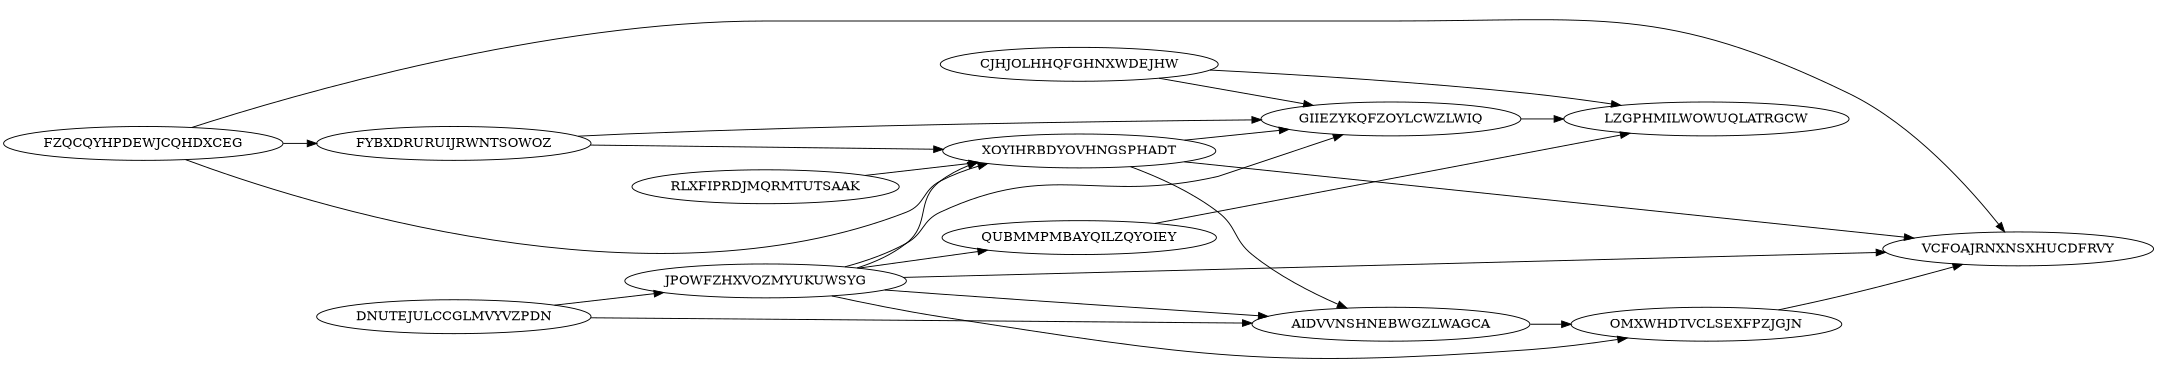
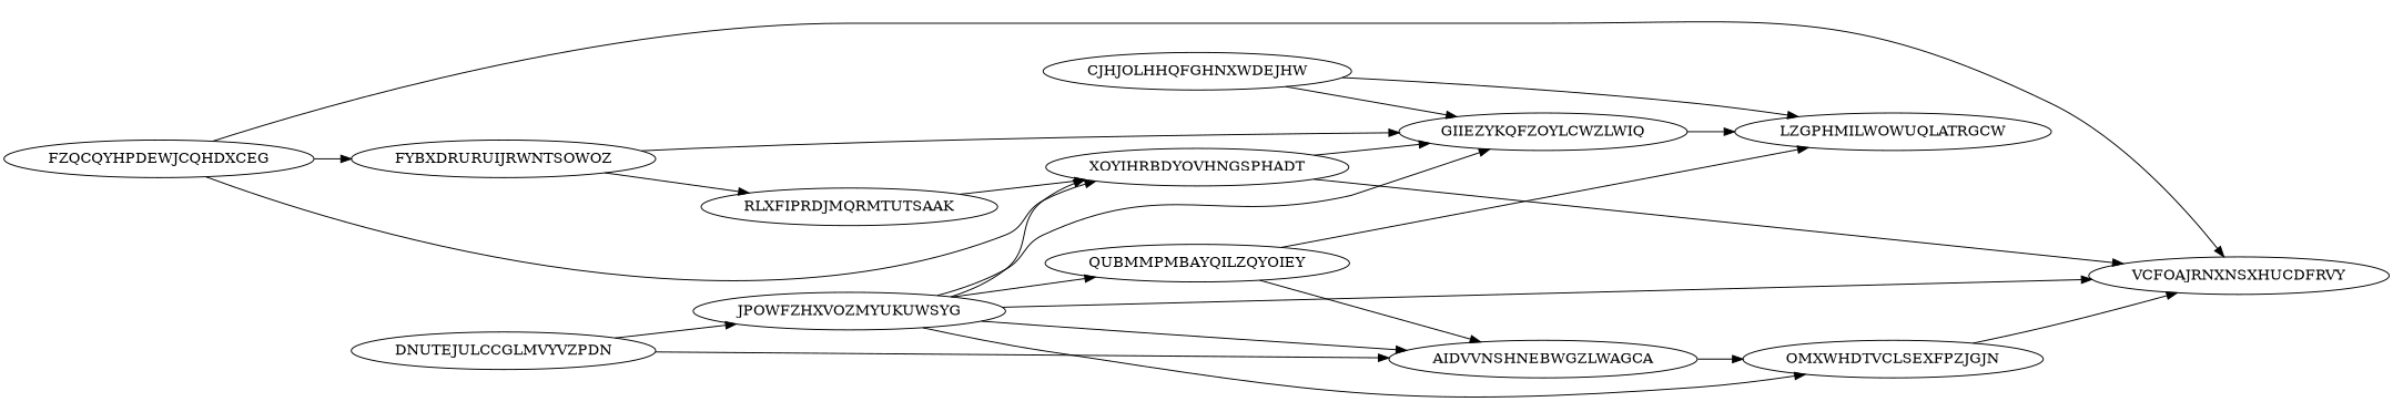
  digraph {
    rankdir=LR
    node [Weight=16]
    edge [Weight=12]
    FYBXDRURUIJRWNTSOWOZ
    FZQCQYHPDEWJCQHDXCEG [Weight=14]
    XOYIHRBDYOVHNGSPHADT [Weight=10]
    VCFOAJRNXNSXHUCDFRVY [Weight=15]
    GIIEZYKQFZOYLCWZLWIQ [Weight=17]
    DNUTEJULCCGLMVYVZPDN [Weight=17]
    JPOWFZHXVOZMYUKUWSYG [Weight=20]
    AIDVVNSHNEBWGZLWAGCA [Weight=18]
    OMXWHDTVCLSEXFPZJGJN [Weight=20]
    QUBMMPMBAYQILZQYOIEY [Weight=12]
    CJHJOLHHQFGHNXWDEJHW [Weight=14]
    LZGPHMILWOWUQLATRGCW
    RLXFIPRDJMQRMTUTSAAK [Weight=18]
-   FYBXDRURUIJRWNTSOWOZ -> XOYIHRBDYOVHNGSPHADT [Weight=16]
+   FYBXDRURUIJRWNTSOWOZ -> RLXFIPRDJMQRMTUTSAAK [Weight=16]
    FYBXDRURUIJRWNTSOWOZ -> GIIEZYKQFZOYLCWZLWIQ [Weight=20]
    FZQCQYHPDEWJCQHDXCEG -> FYBXDRURUIJRWNTSOWOZ
    FZQCQYHPDEWJCQHDXCEG -> XOYIHRBDYOVHNGSPHADT [Weight=10]
    FZQCQYHPDEWJCQHDXCEG -> VCFOAJRNXNSXHUCDFRVY
    XOYIHRBDYOVHNGSPHADT -> VCFOAJRNXNSXHUCDFRVY [Weight=18]
    XOYIHRBDYOVHNGSPHADT -> GIIEZYKQFZOYLCWZLWIQ [Weight=10]
    GIIEZYKQFZOYLCWZLWIQ -> LZGPHMILWOWUQLATRGCW
    DNUTEJULCCGLMVYVZPDN -> JPOWFZHXVOZMYUKUWSYG [Weight=18]
    DNUTEJULCCGLMVYVZPDN -> AIDVVNSHNEBWGZLWAGCA [Weight=13]
    JPOWFZHXVOZMYUKUWSYG -> XOYIHRBDYOVHNGSPHADT [Weight=15]
    JPOWFZHXVOZMYUKUWSYG -> VCFOAJRNXNSXHUCDFRVY [Weight=11]
    JPOWFZHXVOZMYUKUWSYG -> GIIEZYKQFZOYLCWZLWIQ [Weight=20]
    JPOWFZHXVOZMYUKUWSYG -> AIDVVNSHNEBWGZLWAGCA [Weight=14]
    JPOWFZHXVOZMYUKUWSYG -> OMXWHDTVCLSEXFPZJGJN [Weight=15]
    JPOWFZHXVOZMYUKUWSYG -> QUBMMPMBAYQILZQYOIEY [Weight=19]
    AIDVVNSHNEBWGZLWAGCA -> OMXWHDTVCLSEXFPZJGJN
    OMXWHDTVCLSEXFPZJGJN -> VCFOAJRNXNSXHUCDFRVY [Weight=17]
-   XOYIHRBDYOVHNGSPHADT -> AIDVVNSHNEBWGZLWAGCA [Weight=17]
+   QUBMMPMBAYQILZQYOIEY -> AIDVVNSHNEBWGZLWAGCA [Weight=17]
    QUBMMPMBAYQILZQYOIEY -> LZGPHMILWOWUQLATRGCW [Weight=14]
    CJHJOLHHQFGHNXWDEJHW -> GIIEZYKQFZOYLCWZLWIQ [Weight=15]
    CJHJOLHHQFGHNXWDEJHW -> LZGPHMILWOWUQLATRGCW [Weight=17]
    RLXFIPRDJMQRMTUTSAAK -> XOYIHRBDYOVHNGSPHADT [Weight=14]
  }
